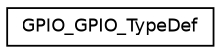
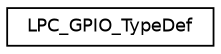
  digraph {
    rankdir=TB
-   n1 [color=black fillcolor=white fontname=Helvetica fontsize=10 height=0.2 label=GPIO_GPIO_TypeDef shape=record style=filled width=0.4]
+   n1 [color=black fillcolor=white fontname=Helvetica fontsize=10 height=0.2 label=LPC_GPIO_TypeDef shape=record style=filled width=0.4]
  }
